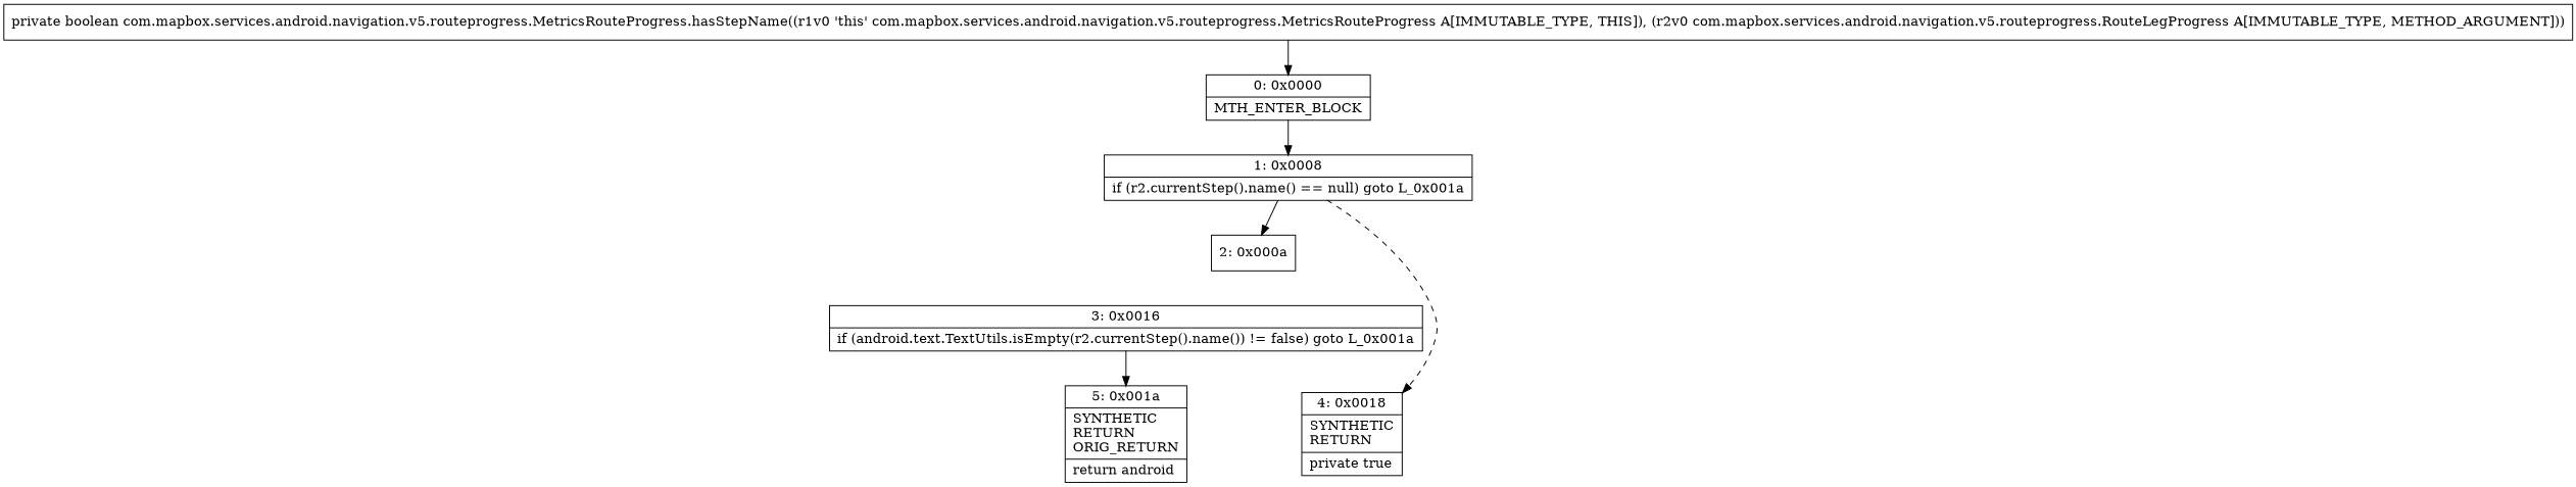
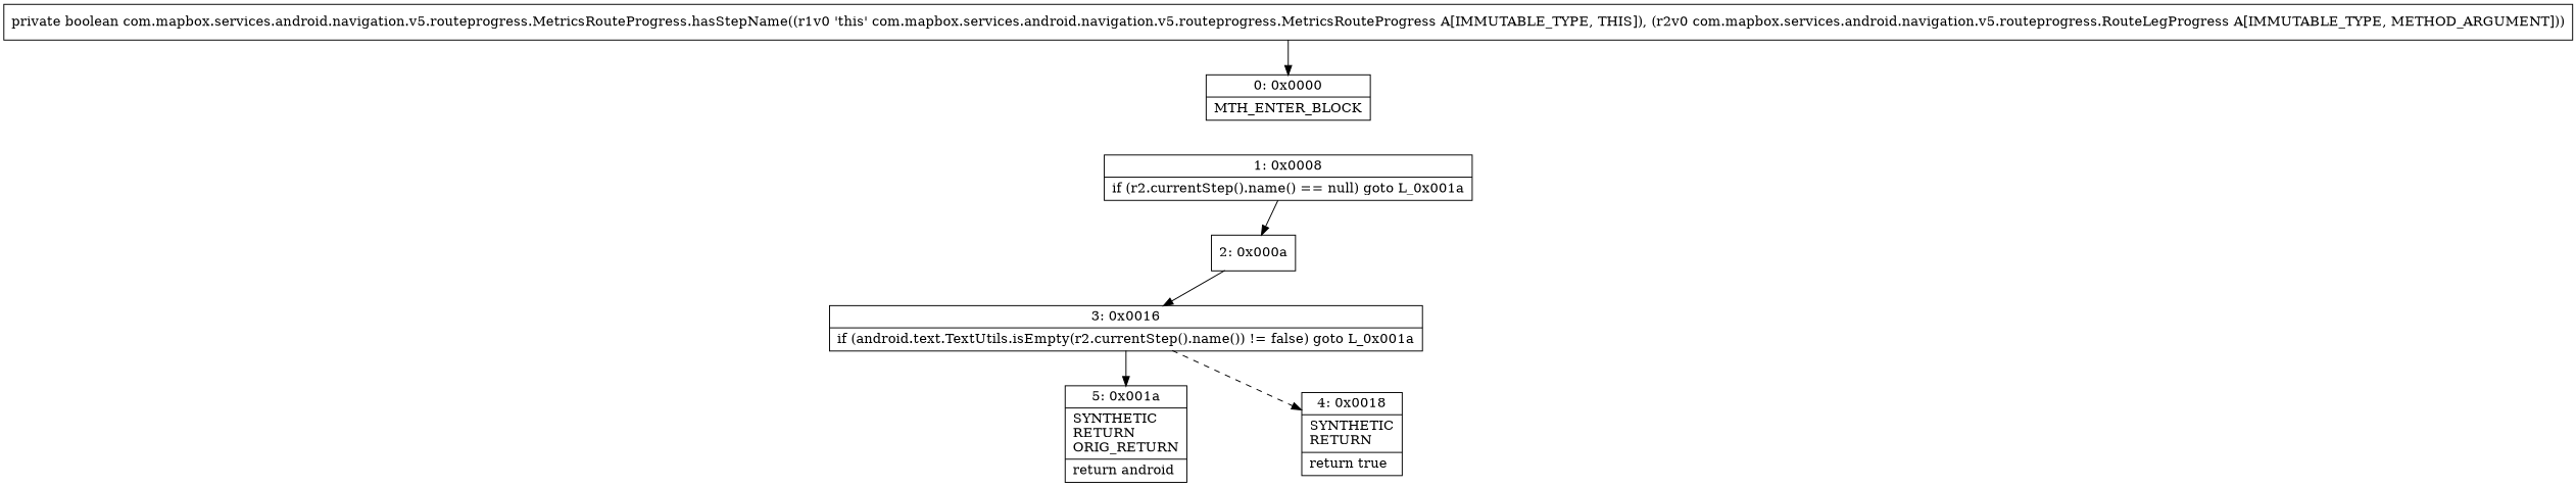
  digraph {
    node [shape=record]
    n1 [label="{0\:\ 0x0000|MTH_ENTER_BLOCK\l}"]
    n2 [label="{1\:\ 0x0008|if (r2.currentStep().name() == null) goto L_0x001a\l}"]
    n3 [label="{2\:\ 0x000a}"]
    n4 [label="{3\:\ 0x0016|if (android.text.TextUtils.isEmpty(r2.currentStep().name()) != false) goto L_0x001a\l}"]
    n5 [label="{5\:\ 0x001a|SYNTHETIC\lRETURN\lORIG_RETURN\l|return android\l}"]
-   n6 [label="{4\:\ 0x0018|SYNTHETIC\lRETURN\l|private true\l}"]
+   n6 [label="{4\:\ 0x0018|SYNTHETIC\lRETURN\l|return true\l}"]
    n7 [label="{private boolean com.mapbox.services.android.navigation.v5.routeprogress.MetricsRouteProgress.hasStepName((r1v0 'this' com.mapbox.services.android.navigation.v5.routeprogress.MetricsRouteProgress A[IMMUTABLE_TYPE, THIS]), (r2v0 com.mapbox.services.android.navigation.v5.routeprogress.RouteLegProgress A[IMMUTABLE_TYPE, METHOD_ARGUMENT])) }"]
-   n1 -> n2
    n2 -> n3 [style=solid]
+   n3 -> n4
    n4 -> n5
-   n2 -> n6 [style=dashed]
+   n4 -> n6 [style=dashed]
    n7 -> n1
  }
